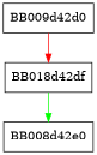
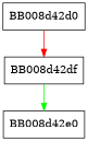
  digraph {
    splines=ortho
    node [shape=box]
-   BB008d42d0 [label=BB009d42d0]
-   BB008d42df [label=BB018d42df]
+   BB008d42d0
+   BB008d42df
    BB008d42e0
    BB008d42d0 -> BB008d42df [color=red]
    BB008d42df -> BB008d42e0 [color=green]
  }
